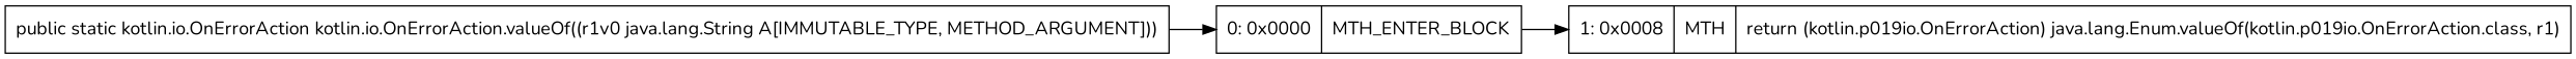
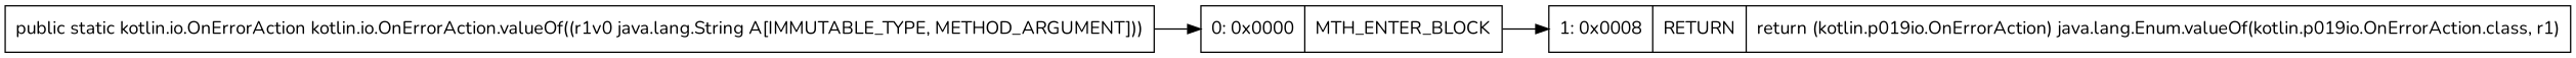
  digraph {
    rankdir=LR
    fontname=Nunito
    node [shape=record fontname=Nunito]
    edge [fontname=Nunito]
    n1 [label="{0\:\ 0x0000|MTH_ENTER_BLOCK\l}"]
-   n2 [label="{1\:\ 0x0008|MTH\l|return (kotlin.p019io.OnErrorAction) java.lang.Enum.valueOf(kotlin.p019io.OnErrorAction.class, r1)\l}"]
+   n2 [label="{1\:\ 0x0008|RETURN\l|return (kotlin.p019io.OnErrorAction) java.lang.Enum.valueOf(kotlin.p019io.OnErrorAction.class, r1)\l}"]
    n3 [label="{public static kotlin.io.OnErrorAction kotlin.io.OnErrorAction.valueOf((r1v0 java.lang.String A[IMMUTABLE_TYPE, METHOD_ARGUMENT])) }"]
    n1 -> n2
    n3 -> n1
  }
